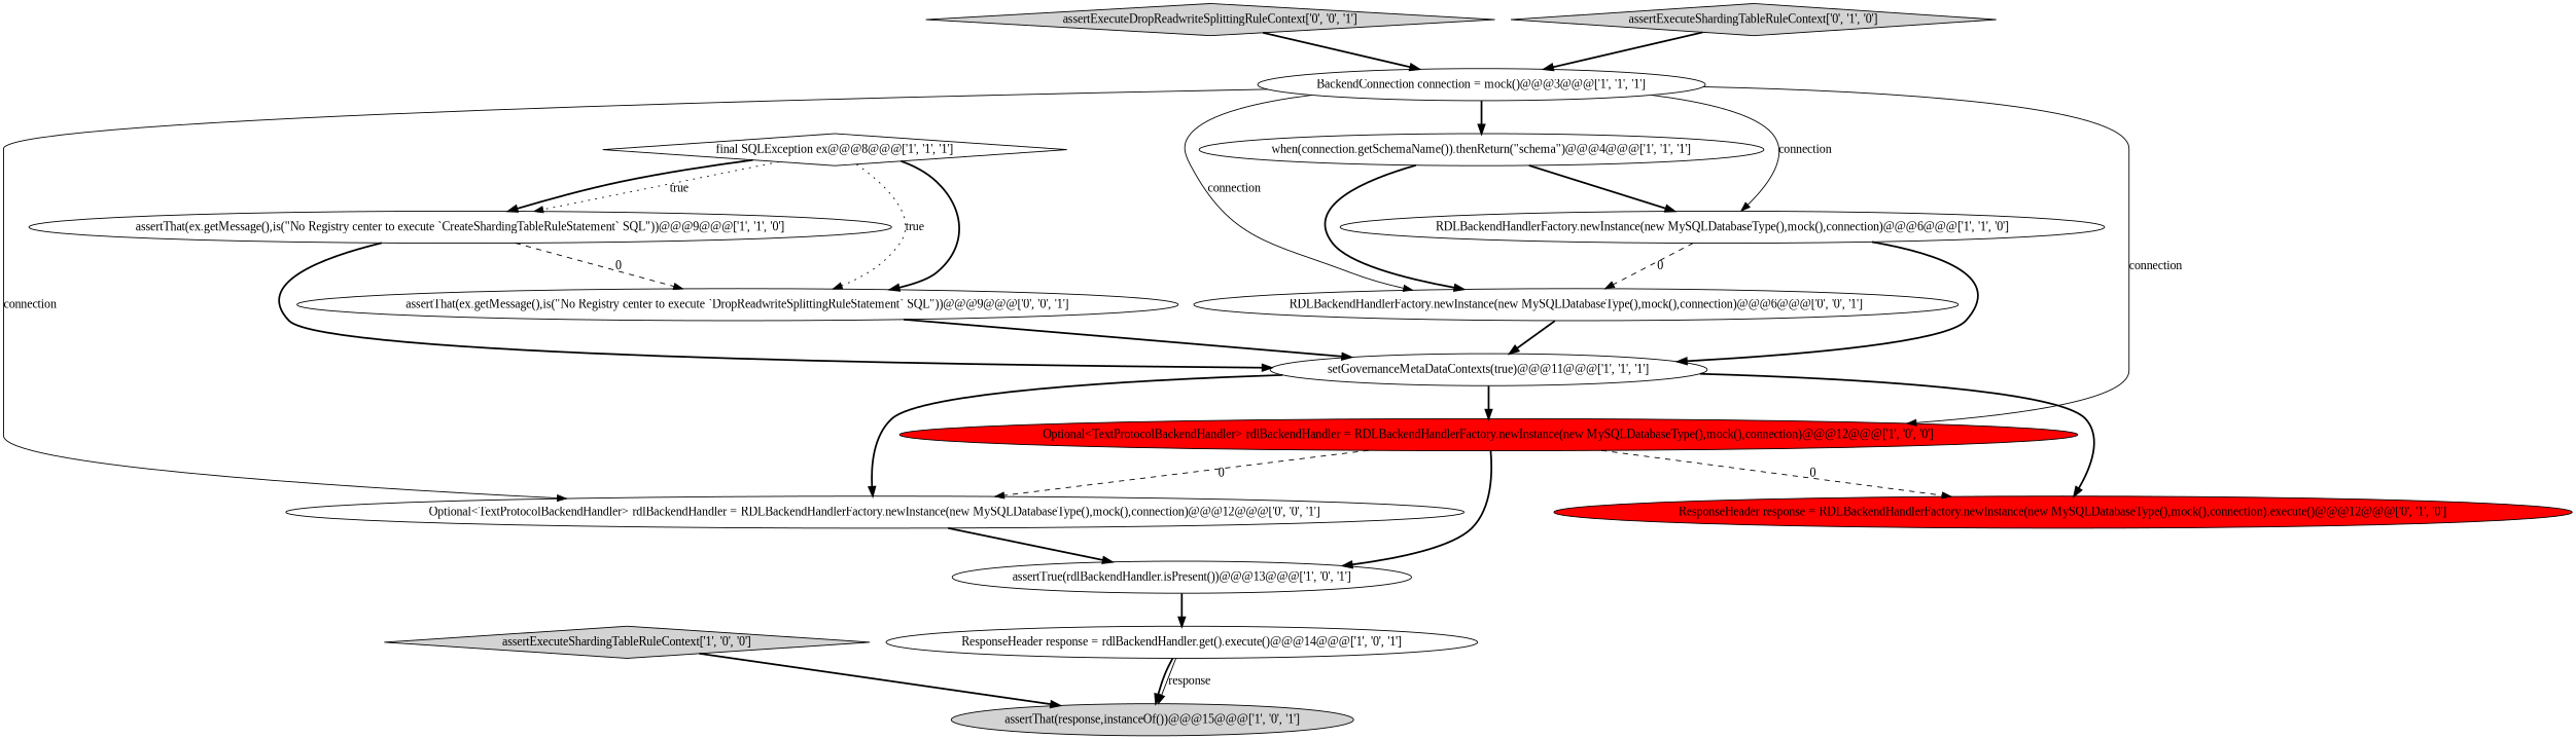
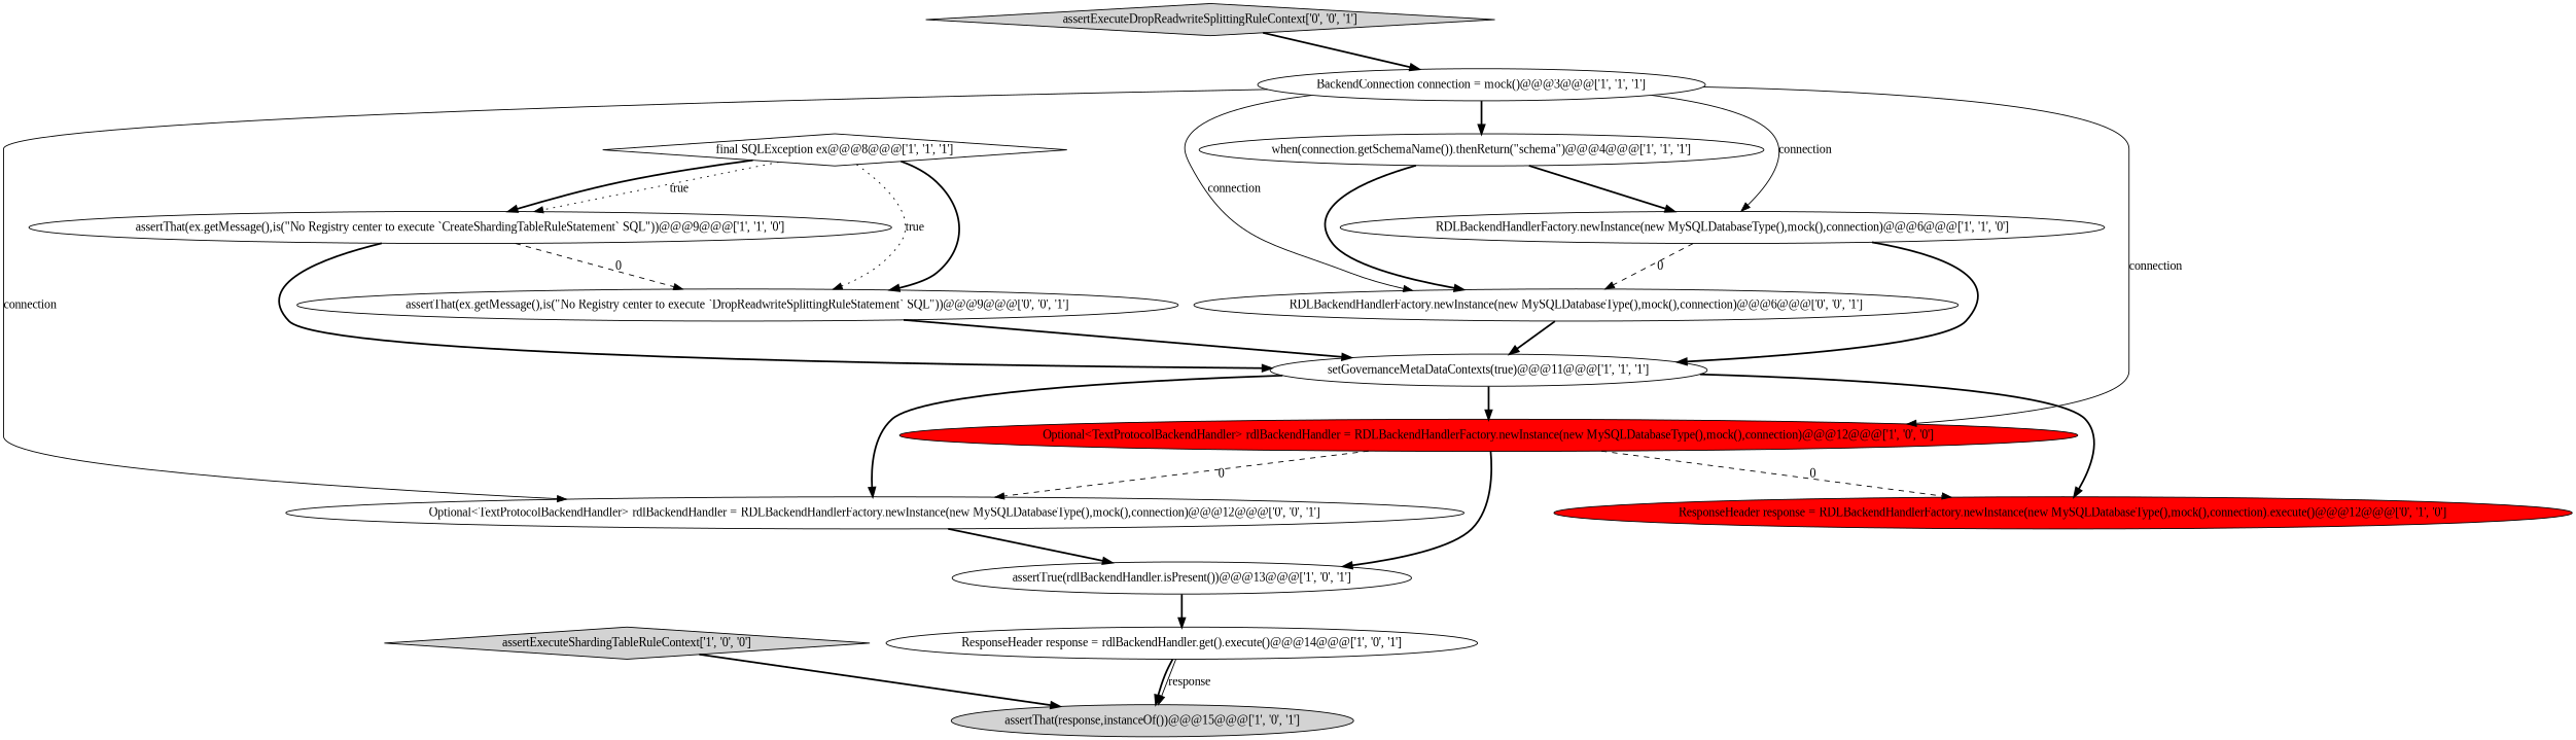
  digraph {
    fontname="Liberation Serif"
    node [fillcolor=white fontname="Liberation Serif" shape=ellipse style=filled]
    edge [fontname="Liberation Serif" style=bold]
    n1 [label="assertThat(ex.getMessage(),is(\"No Registry center to execute `DropReadwriteSplittingRuleStatement` SQL\"))@@@9@@@['0', '0', '1']"]
    n2 [label="setGovernanceMetaDataContexts(true)@@@11@@@['1', '1', '1']"]
    n3 [fillcolor=red label="ResponseHeader response = RDLBackendHandlerFactory.newInstance(new MySQLDatabaseType(),mock(),connection).execute()@@@12@@@['0', '1', '0']"]
    n4 [label="Optional<TextProtocolBackendHandler> rdlBackendHandler = RDLBackendHandlerFactory.newInstance(new MySQLDatabaseType(),mock(),connection)@@@12@@@['0', '0', '1']"]
    n5 [fillcolor=red label="Optional<TextProtocolBackendHandler> rdlBackendHandler = RDLBackendHandlerFactory.newInstance(new MySQLDatabaseType(),mock(),connection)@@@12@@@['1', '0', '0']"]
    n6 [label="final SQLException ex@@@8@@@['1', '1', '1']" shape=diamond]
    n7 [label="assertThat(ex.getMessage(),is(\"No Registry center to execute `CreateShardingTableRuleStatement` SQL\"))@@@9@@@['1', '1', '0']"]
    n8 [label="RDLBackendHandlerFactory.newInstance(new MySQLDatabaseType(),mock(),connection)@@@6@@@['1', '1', '0']"]
    n9 [label="RDLBackendHandlerFactory.newInstance(new MySQLDatabaseType(),mock(),connection)@@@6@@@['0', '0', '1']"]
    n10 [label="assertTrue(rdlBackendHandler.isPresent())@@@13@@@['1', '0', '1']"]
    n11 [label="ResponseHeader response = rdlBackendHandler.get().execute()@@@14@@@['1', '0', '1']"]
    n12 [fillcolor=lightgray label="assertThat(response,instanceOf())@@@15@@@['1', '0', '1']"]
    n13 [fillcolor=lightgray label="assertExecuteDropReadwriteSplittingRuleContext['0', '0', '1']" shape=diamond]
    n14 [label="BackendConnection connection = mock()@@@3@@@['1', '1', '1']"]
    n15 [label="when(connection.getSchemaName()).thenReturn(\"schema\")@@@4@@@['1', '1', '1']"]
    n16 [fillcolor=lightgray label="assertExecuteShardingTableRuleContext['1', '0', '0']" shape=diamond]
-   n17 [fillcolor=lightgray label="assertExecuteShardingTableRuleContext['0', '1', '0']" shape=diamond]
    n1 -> n2
    n2 -> n3
    n2 -> n4
    n2 -> n5
    n4 -> n10
    n5 -> n3 [label=0 style=dashed]
    n5 -> n4 [label=0 style=dashed]
    n5 -> n10
    n6 -> n1
    n6 -> n1 [label=true style=dotted]
    n6 -> n7 [label=true style=dotted]
    n6 -> n7
    n7 -> n1 [label=0 style=dashed]
    n7 -> n2
    n8 -> n2
    n8 -> n9 [label=0 style=dashed]
    n9 -> n2
    n10 -> n11
    n11 -> n12 [label=response style=solid]
    n11 -> n12
    n13 -> n14
    n14 -> n4 [label=connection style=solid]
    n14 -> n5 [label=connection style=solid]
    n14 -> n8 [label=connection style=solid]
    n14 -> n9 [label=connection style=solid]
    n14 -> n15
    n15 -> n8
    n15 -> n9
    n16 -> n12
-   n17 -> n14
  }
